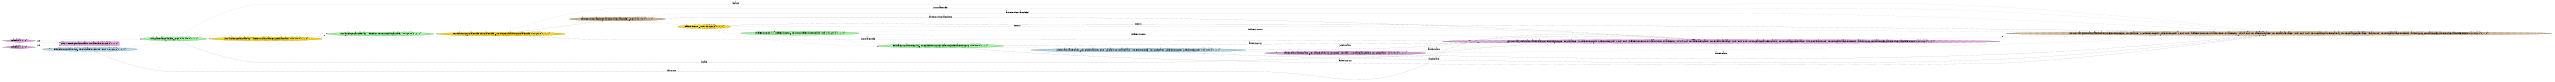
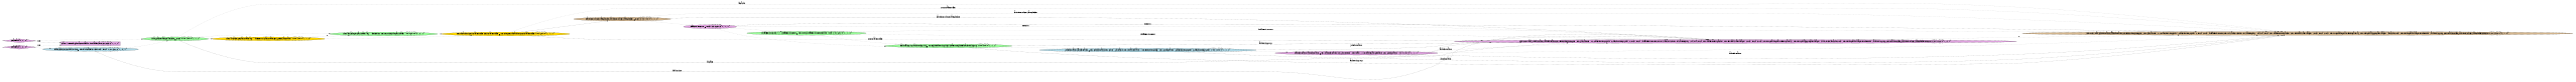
  digraph {
    rankdir=LR
    node [fillcolor=plum shape=ellipse style=filled]
    edge [style=dotted]
    n1 [fillcolor=lightblue label="BlobCacheService blobService = new BlobCacheService(mock(),mock())@@@3@@@['1', '0', '1']"]
    n2 [label="return new Task(jobInformation,taskInformation,new ExecutionAttemptID(),new AllocationID(),0,0,Collections.emptyList(),Collections.emptyList(),0,mock(),mock(),shuffleEnvironment,new KvStateService(new KvStateRegistry(),null,null),mock(),new TaskEventDispatcher(),new TestTaskStateManager(),mock(),mock(),mock(),new NoOpTaskOperatorEventGateway(),new TestGlobalAggregateManager(),blobService,libCache,mock(),new TestingTaskManagerRuntimeInfo(),taskMetricGroup,consumableNotifier,partitionProducerStateChecker,executor)@@@12@@@['1', '0', '1']"]
    n3 [fillcolor=palegreen label="LibraryCacheManager libCache = mock()@@@4@@@['1', '1', '1']"]
    n4 [label="Class<? extends AbstractInvokable> invokableClass@@@2@@@['1', '1', '1']" shape=box]
    n5 [fillcolor=palegreen label="ShuffleEnvironment<?,?> shuffleEnvironment = new NettyShuffleEnvironmentBuilder().build()@@@8@@@['1', '1', '0']"]
    n6 [fillcolor=palegreen label="TaskMetricGroup taskMetricGroup = UnregisteredMetricGroups.createUnregisteredTaskMetricGroup()@@@9@@@['1', '1', '1']"]
    n7 [fillcolor=tan label="return new Task(jobInformation,taskInformation,new ExecutionAttemptID(),new AllocationID(),0,0,Collections.emptyList(),Collections.emptyList(),0,mock(),mock(),shuffleEnvironment,new KvStateService(new KvStateRegistry(),null,null),mock(),new TaskEventDispatcher(),new TestTaskStateManager(),mock(),mock(),mock(),new NoOpTaskOperatorEventGateway(),new TestGlobalAggregateManager(),libCache,mock(),new TestingTaskManagerRuntimeInfo(),taskMetricGroup,consumableNotifier,partitionProducerStateChecker,executor)@@@12@@@['0', '1', '0']"]
    n8 [fillcolor=lightblue label="JobInformation jobInformation = new JobInformation(new JobID(),\"Job Name\",new SerializedValue<>(new ExecutionConfig()),new Configuration(),Collections.emptyList(),Collections.emptyList())@@@10@@@['1', '1', '1']"]
    n9 [label="createTask['0', '1', '0']" shape=diamond]
    n10 [fillcolor=gold label="when(libCache.getClassLoader(any())).thenReturn(ClassLoader.getSystemClassLoader())@@@4@@@['1', '1', '0']"]
    n11 [fillcolor=palegreen label="when(libCache.getClassLoader(any())).thenReturn(new TestUserCodeClassLoader())@@@5@@@['0', '0', '1']"]
    n12 [label="TaskInformation taskInformation = new TaskInformation(new JobVertexID(),\"Test Task\",1,1,invokableClass.getName(),new Configuration())@@@11@@@['1', '1', '1']"]
    n13 [fillcolor=tan label="PartitionProducerStateChecker partitionProducerStateChecker = mock()@@@7@@@['1', '1', '1']"]
-   n14 [fillcolor=gold label="Executor executor = mock()@@@8@@@['1', '1', '1']"]
+   n14 [label="Executor executor = mock()@@@8@@@['1', '1', '1']"]
    n15 [fillcolor=gold label="ResultPartitionConsumableNotifier consumableNotifier = new NoOpResultPartitionConsumableNotifier()@@@6@@@['1', '1', '1']"]
    n16 [label="createTask['1', '0', '0']" shape=diamond]
    n1 -> n2 [label=blobService style=dashed]
    n1 -> n3
    n2 -> n7 [label=0]
    n3 -> n2 [label=libCache style=dashed]
    n3 -> n7 [label=libCache]
    n3 -> n10 [style=dashed]
    n3 -> n11
    n5 -> n2 [label=shuffleEnvironment]
    n5 -> n6
    n5 -> n7 [label=shuffleEnvironment]
    n6 -> n2 [label=taskMetricGroup style=dashed]
    n6 -> n7 [label=taskMetricGroup style=dashed]
    n6 -> n8
    n8 -> n2 [label=jobInformation style=dashed]
    n8 -> n7 [label=jobInformation style=dashed]
    n8 -> n12
    n9 -> n3
    n9 -> n4 [label=true style=dashed]
    n10 -> n11 [label=0]
    n10 -> n15
    n11 -> n15
    n12 -> n2 [style=dashed]
    n12 -> n2 [label=taskInformation]
    n12 -> n7 [label=taskInformation style=dashed]
    n12 -> n7
    n13 -> n2 [label=partitionProducerStateChecker style=dashed]
    n13 -> n7 [label=partitionProducerStateChecker]
    n13 -> n14
    n14 -> n2 [label=executor]
    n14 -> n5
    n14 -> n6
    n14 -> n7 [label=executor style=dashed]
    n15 -> n2 [label=consumableNotifier style=dashed]
    n15 -> n7 [label=consumableNotifier]
    n15 -> n13 [style=dashed]
    n16 -> n1
    n16 -> n4 [label=true]
  }
